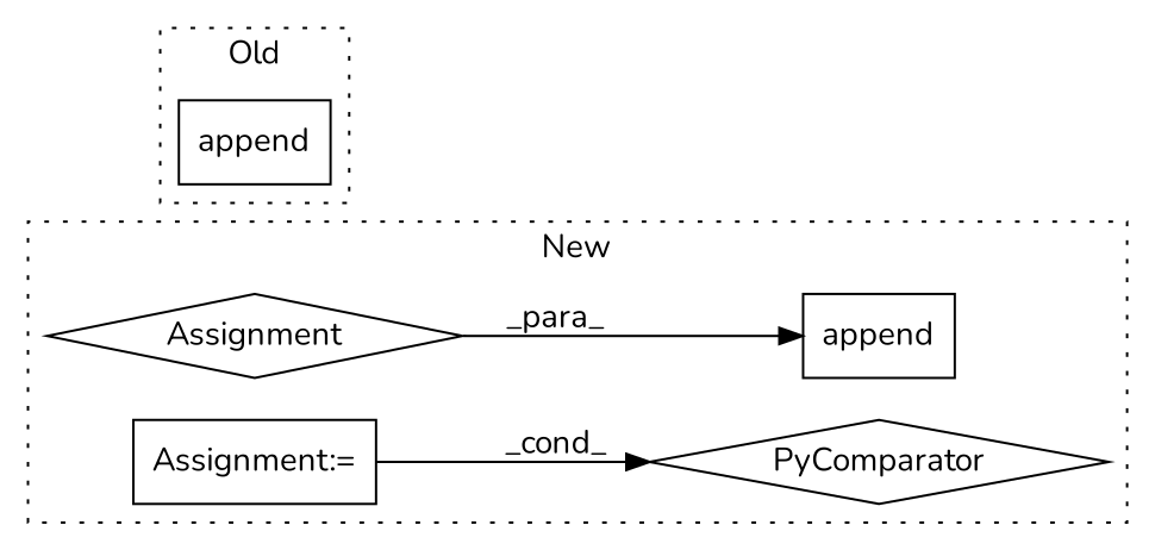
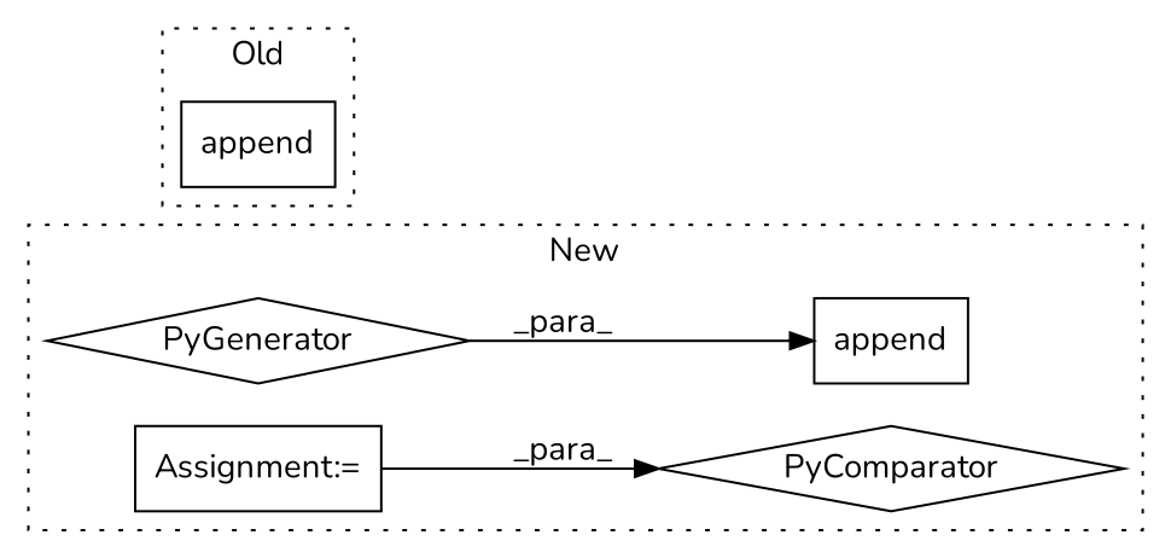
  digraph {
    fontname=Nunito
    rankdir=LR
    node [a=32 fontname=Nunito l=48 s=8614 shape=box]
    edge [fontname=Nunito]
-   n1 [a=107 l=179 label=Assignment s=8489 shape=diamond]
+   n1 [a=107 l=179 label=PyGenerator s=8489 shape=diamond]
    n2 [a=113 label=PyComparator shape=diamond]
    n3 [a=7 label="Assignment:="]
    n4 [l="7,1" label=append s="8401,8665"]
    n5 [l="7,1" label=append s="8871,8879"]
    subgraph cluster_1 {
      label=New
      style=dotted
      n1
      n2
      n3
      n4
    }
    subgraph cluster_2 {
      label=Old
      style=dotted
      n5
    }
    n1 -> n4 [label=_para_]
-   n3 -> n2 [label=_cond_]
+   n3 -> n2 [label=_para_]
  }
